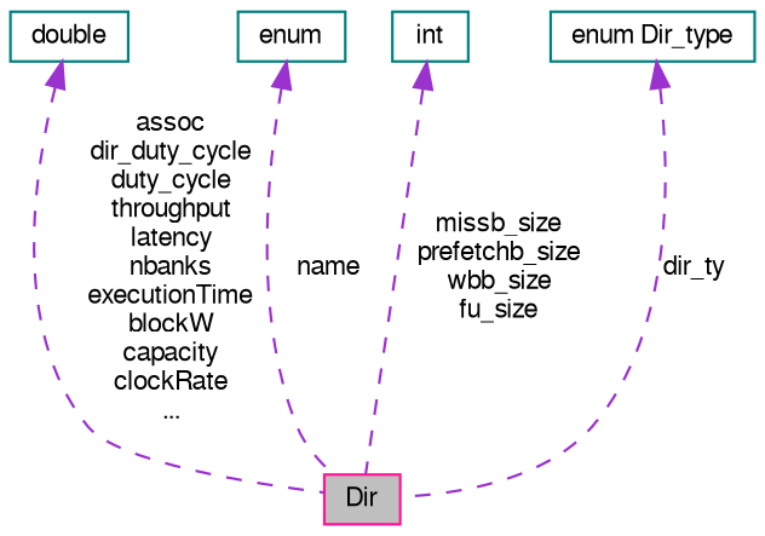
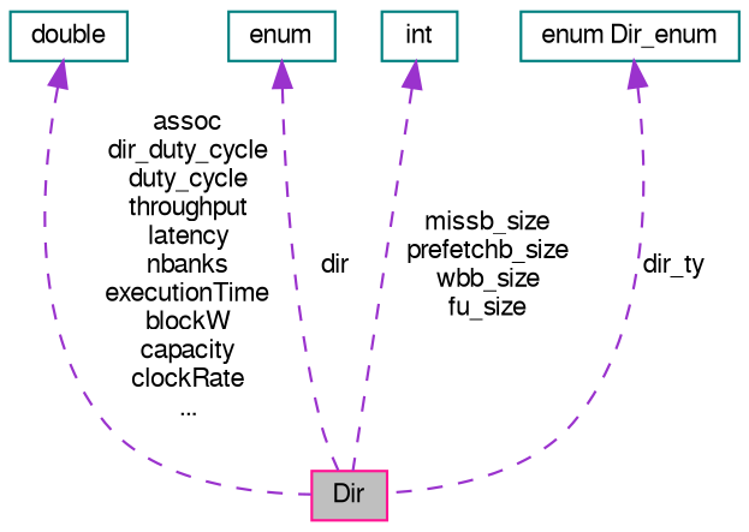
  digraph {
    node [color=teal fontname=FreeSans fontsize=10 shape=record]
    edge [color=darkorchid3 dir=back fontname=FreeSans fontsize=10 labelfontname=FreeSans labelfontsize=10 style=dashed]
    n1 [color=deeppink fillcolor=grey75 fontcolor=black height=0.2 label=Dir style=filled width=0.4]
    n2 [height=0.2 label=double width=0.4]
    n3 [height=0.2 label=enum width=0.4]
    n4 [height=0.2 label=int width=0.4]
-   n5 [height=0.2 label="enum Dir_type" width=0.4]
+   n5 [height=0.2 label="enum Dir_enum" width=0.4]
    n2 -> n1 [label="assoc\ndir_duty_cycle\nduty_cycle\nthroughput\nlatency\nnbanks\nexecutionTime\nblockW\ncapacity\nclockRate\n..."]
-   n3 -> n1 [label=name]
+   n3 -> n1 [label=dir]
    n4 -> n1 [label="missb_size\nprefetchb_size\nwbb_size\nfu_size"]
    n5 -> n1 [label=dir_ty]
  }
